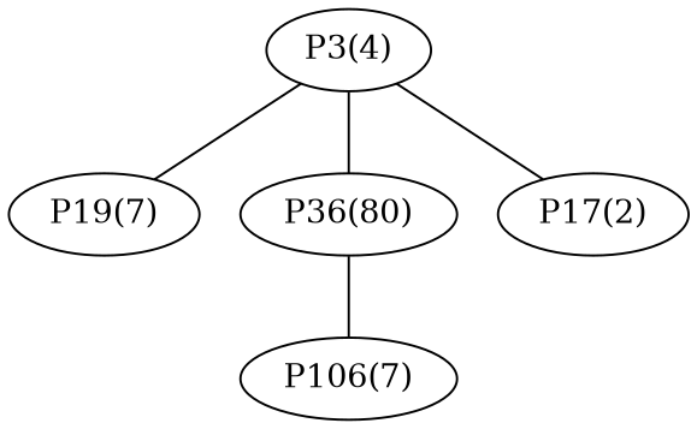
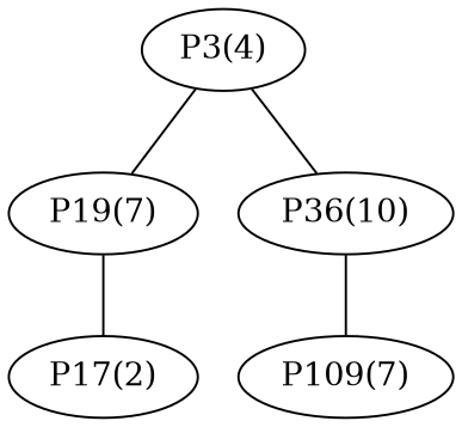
  graph {
    "P3(4)"
    "P19(7)"
-   "P36(10)" [label="P36(80)"]
+   "P36(10)"
    n4 [label="P17(2)"]
-   "P109(7)" [label="P106(7)"]
+   "P109(7)"
    "P3(4)" -- "P19(7)"
    "P3(4)" -- "P36(10)"
-   "P3(4)" -- n4
+   "P19(7)" -- n4
    "P36(10)" -- "P109(7)"
  }
